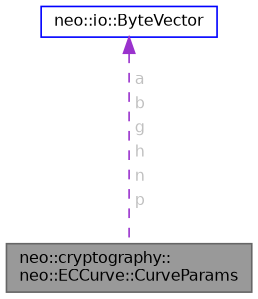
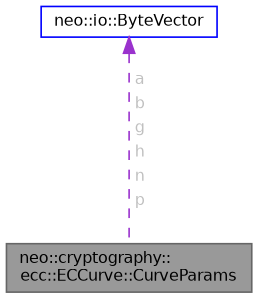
  digraph {
    node [fontname=Helvetica fontsize=10 shape=box style=filled]
-   n1 [color=gray40 fillcolor=grey60 fontcolor=black height=0.2 label="neo::cryptography::\lneo::ECCurve::CurveParams" width=0.4]
+   n1 [color=gray40 fillcolor=grey60 fontcolor=black height=0.2 label="neo::cryptography::\lecc::ECCurve::CurveParams" width=0.4]
    n2 [color=blue fillcolor=white height=0.2 label="neo::io::ByteVector" width=0.4]
    n2 -> n1 [color=darkorchid3 dir=back fontcolor=grey fontname=Helvetica fontsize=10 label=<<TABLE CELLBORDER="0" BORDER="0"><TR><TD VALIGN="top" ALIGN="LEFT" CELLPADDING="1" CELLSPACING="0">a</TD></TR> <TR><TD VALIGN="top" ALIGN="LEFT" CELLPADDING="1" CELLSPACING="0">b</TD></TR> <TR><TD VALIGN="top" ALIGN="LEFT" CELLPADDING="1" CELLSPACING="0">g</TD></TR> <TR><TD VALIGN="top" ALIGN="LEFT" CELLPADDING="1" CELLSPACING="0">h</TD></TR> <TR><TD VALIGN="top" ALIGN="LEFT" CELLPADDING="1" CELLSPACING="0">n</TD></TR> <TR><TD VALIGN="top" ALIGN="LEFT" CELLPADDING="1" CELLSPACING="0">p</TD></TR> </TABLE>> labelfontname=Helvetica labelfontsize=10 style=dashed]
  }
